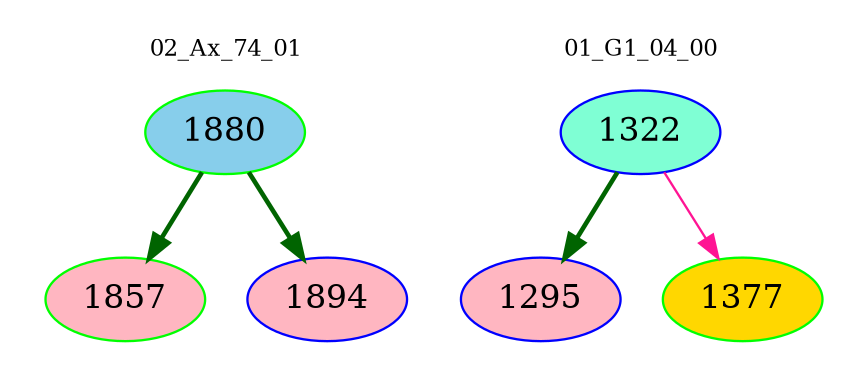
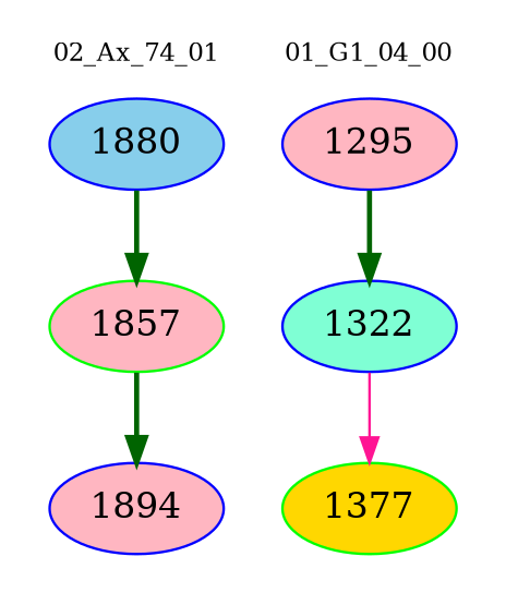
  digraph {
    node [color=blue fillcolor=lightpink style=filled]
    edge [color=darkgreen style=bold]
-   n1 [color=green fillcolor=skyblue label=1880]
+   n1 [fillcolor=skyblue label=1880]
    n2 [color=green label=1857]
    n3 [label=1894]
    n4 [fillcolor=aquamarine label=1322]
    n5 [label=1295]
    n6 [color=green fillcolor=gold label=1377]
    subgraph cluster_1 {
      color=white
      fontsize=10
      label="02_Ax_74_01"
      n1
      n2
      n3
    }
    subgraph cluster_2 {
      color=white
      fontsize=10
      label="01_G1_04_00"
      n4
      n5
      n6
    }
    n1 -> n2
-   n1 -> n3
-   n4 -> n5
+   n2 -> n3
+   n5 -> n4
    n4 -> n6 [color=deeppink style=solid]
  }
